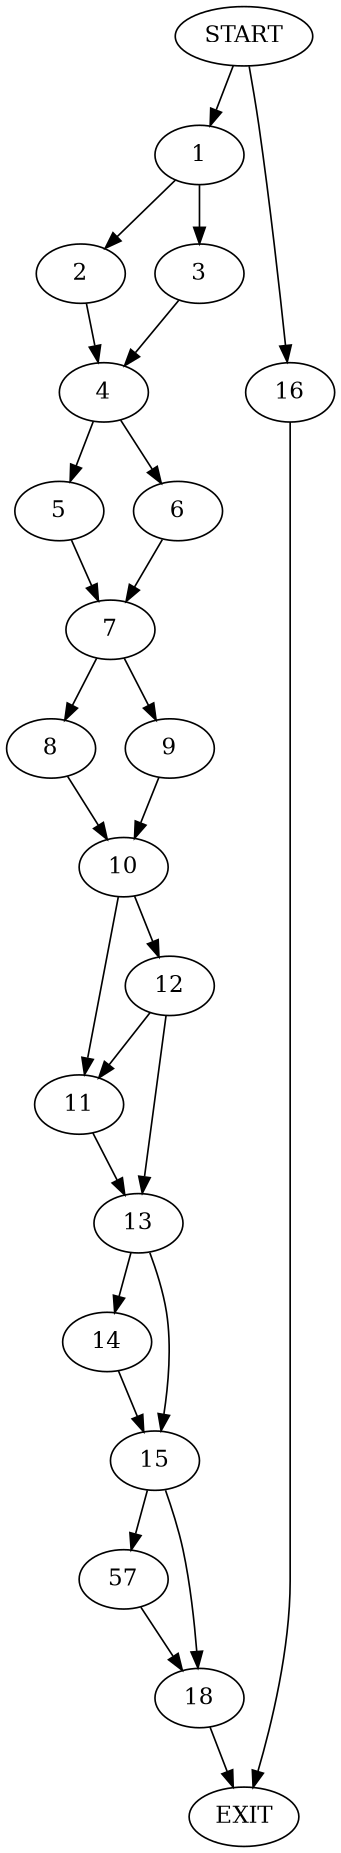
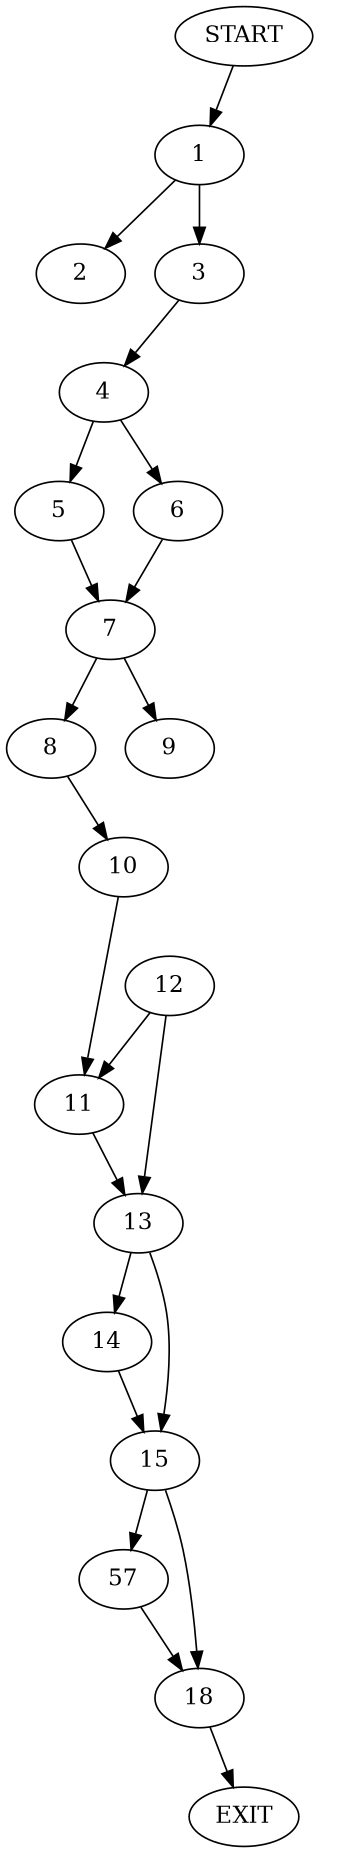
  digraph {
    n1 [label=START]
    1
-   16
    2
    3
    n6 [label=EXIT]
    4
    5
    6
    7
    8
    9
    10
    11
    12
    13
    14
    15
    n19 [label=57]
    18
    n1 -> 1
-   n1 -> 16
    1 -> 2
    1 -> 3
-   16 -> n6
-   2 -> 4
    3 -> 4
    4 -> 5
    4 -> 6
    5 -> 7
    6 -> 7
    7 -> 8
    7 -> 9
    8 -> 10
-   9 -> 10
    10 -> 11
-   10 -> 12
    11 -> 13
    12 -> 11
    12 -> 13
    13 -> 14
    13 -> 15
    14 -> 15
    15 -> n19
    15 -> 18
    n19 -> 18
    18 -> n6
  }
